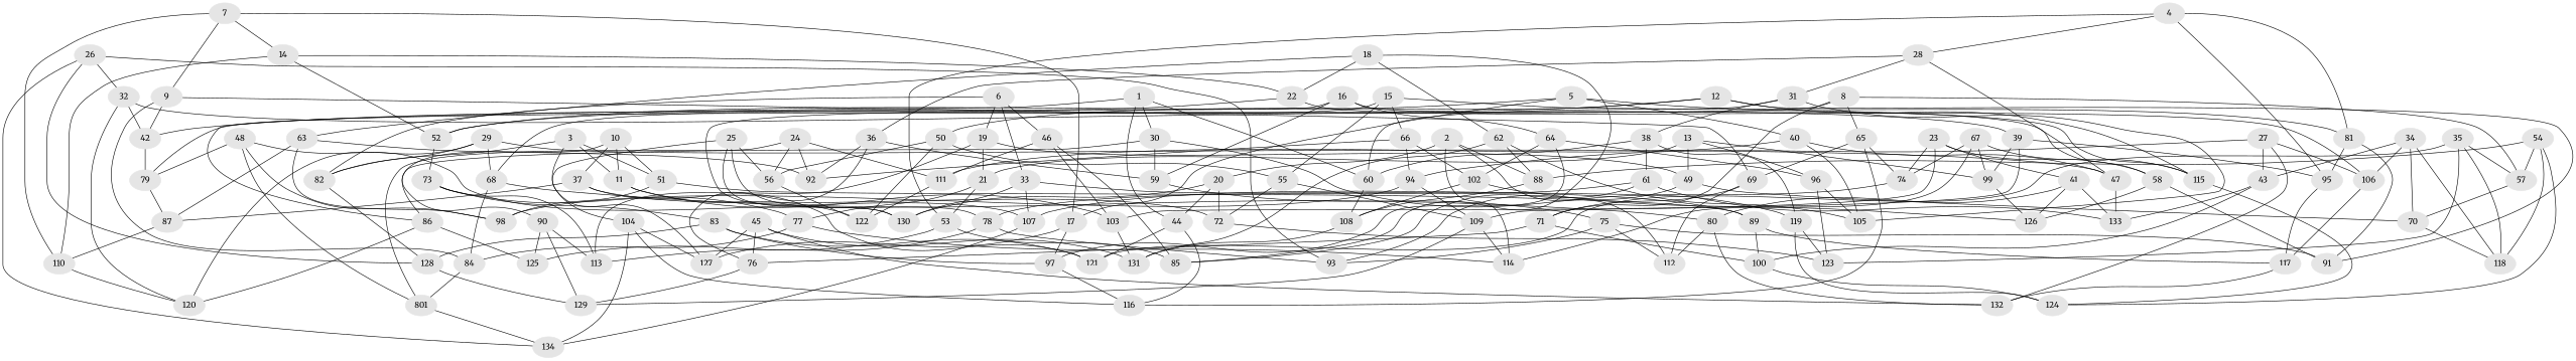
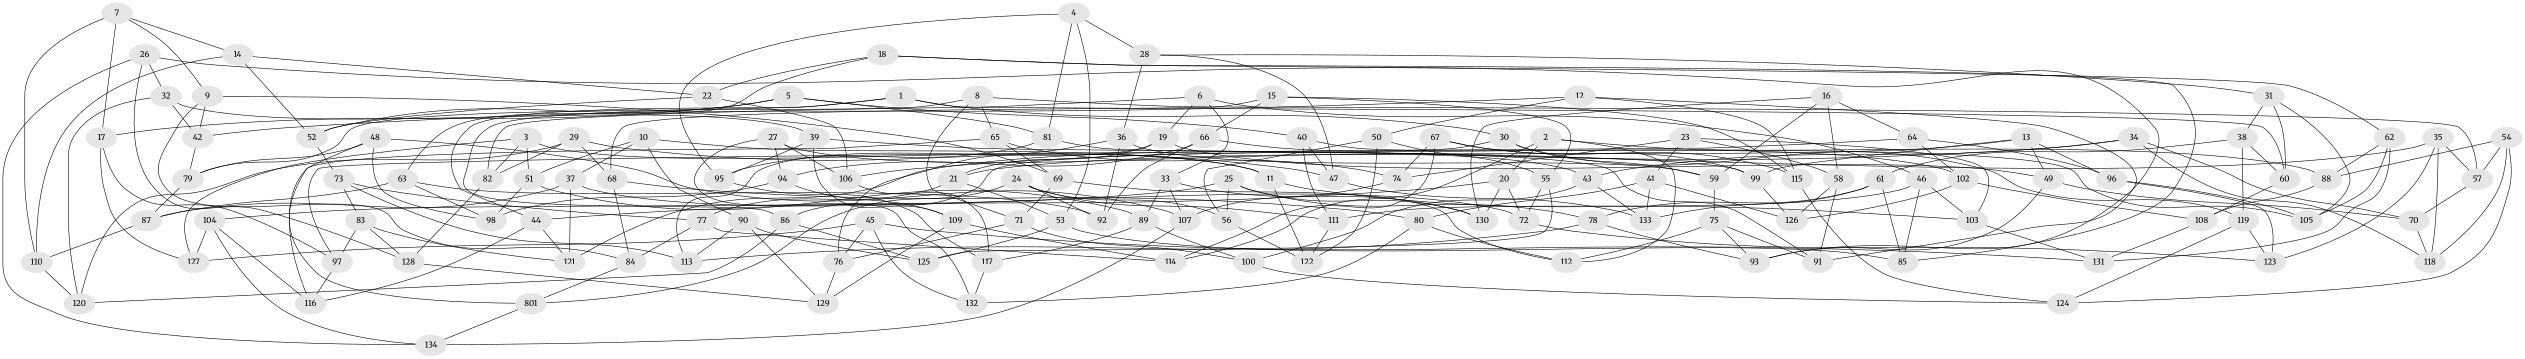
  graph {
    fontname=Merriweather
    node [color=gray90 fontname=Merriweather style=filled]
    edge [fontname=Merriweather]
    1
    30
    44
    60
    86
    59
    119
    121
    116
    108
    120
    125
    2
    20
    88
    112
    114
    130
    72
    3
    11
    51
    82
    127
    103
    122
    89
    98
    128
    4
    28
    53
    81
    95
    31
    36
    47
    85
    91
    117
    5
    17
    40
    52
    97
    111
    105
    73
    6
    19
    33
    46
    21
    49
    113
    107
    7
    9
    14
    110
    42
    69
    84
    22
    8
    57
    65
    71
    79
    70
    74
    76
    100
    87
    n75 [label=801]
    10
    37
    90
    129
    131
    12
    50
    115
    55
    56
    124
    13
    96
    99
    77
    93
    123
    126
    106
    15
    66
    68
    92
    94
    102
    80
    16
    58
    64
    75
    18
    62
    63
    23
    41
    133
    24
    134
    25
    78
    104
    26
    32
    39
    27
    43
    132
    109
    38
    29
    61
    34
    118
    35
    45
    48
    83
    54
    67
    1 -- 30
    1 -- 44
    1 -- 60
    1 -- 86
    30 -- 86
    30 -- 59
    30 -- 119
    44 -- 121
    44 -- 116
    60 -- 108
    86 -- 120
    86 -- 125
    59 -- 75
    119 -- 124
    119 -- 123
    108 -- 131
    2 -- 20
    2 -- 88
    2 -- 112
    2 -- 114
    20 -- 44
    20 -- 130
    20 -- 72
    88 -- 108
    72 -- 123
    3 -- 11
    3 -- 51
    3 -- 82
    3 -- 127
    11 -- 103
    11 -- 122
    51 -- 89
    51 -- 98
    82 -- 128
    103 -- 131
    89 -- 117
    89 -- 100
    128 -- 129
    4 -- 28
    4 -- 53
    4 -- 81
    4 -- 95
    28 -- 31
    28 -- 36
    28 -- 47
    53 -- 125
    53 -- 85
    81 -- 95
    81 -- 91
    95 -- 117
    31 -- 60
    31 -- 105
    31 -- 38
    36 -- 59
    36 -- 76
    36 -- 92
    47 -- 133
    117 -- 132
    5 -- 81
    5 -- 17
    5 -- 40
    5 -- 52
    17 -- 127
    17 -- 97
    40 -- 47
    40 -- 111
    40 -- 105
    52 -- 73
    97 -- 116
    111 -- 122
    73 -- 113
    73 -- 77
    73 -- 83
    6 -- 82
    6 -- 19
    6 -- 33
    6 -- 46
    19 -- 21
    19 -- 49
    19 -- 113
    33 -- 130
    33 -- 89
    33 -- 107
    46 -- 103
    46 -- 85
    46 -- 111
    21 -- 53
    21 -- 77
    49 -- 70
    49 -- 93
    107 -- 134
    7 -- 17
    7 -- 9
    7 -- 14
    7 -- 110
    9 -- 42
    9 -- 69
    9 -- 84
    14 -- 52
    14 -- 110
    14 -- 22
    110 -- 120
    42 -- 79
    69 -- 112
    69 -- 71
    84 -- n75
    22 -- 52
    22 -- 106
    8 -- 57
    8 -- 65
    8 -- 71
    8 -- 79
    57 -- 70
    65 -- 116
    65 -- 69
    65 -- 74
    71 -- 76
    71 -- 100
    79 -- 87
    70 -- 118
    74 -- 107
    76 -- 129
    100 -- 124
    87 -- 110
    n75 -- 134
    10 -- 11
    10 -- 51
    10 -- 37
    10 -- 90
    37 -- 121
    37 -- 72
    37 -- 87
    90 -- 125
    90 -- 113
    90 -- 129
    12 -- 91
    12 -- 42
    12 -- 50
    12 -- 115
    50 -- 122
    50 -- 55
    50 -- 56
    115 -- 124
-   55 -- 109
+   55 -- 125
    55 -- 72
    56 -- 122
    13 -- 21
    13 -- 49
    13 -- 96
    13 -- 99
    96 -- 105
    96 -- 123
    99 -- 126
    77 -- 114
    77 -- 84
    106 -- 117
    15 -- 115
    15 -- 55
    15 -- 66
    15 -- 68
    66 -- 92
    66 -- 94
    66 -- 102
    68 -- 84
    68 -- 80
    94 -- 98
    94 -- 109
    102 -- 108
    102 -- 126
    80 -- 112
    80 -- 132
    16 -- 59
    16 -- 130
    16 -- 58
    16 -- 64
    58 -- 91
    58 -- 126
    64 -- 97
    64 -- 96
    64 -- 102
    75 -- 112
    75 -- 91
    75 -- 93
    18 -- 85
    18 -- 22
    18 -- 62
    18 -- 63
    62 -- 88
    62 -- 105
    62 -- 131
    63 -- 98
    63 -- 87
    63 -- 92
    23 -- 103
    23 -- 74
    23 -- 58
    23 -- 41
    41 -- 126
    41 -- 80
    41 -- 133
    24 -- 111
    24 -- n75
    24 -- 56
    24 -- 92
    25 -- 130
    25 -- 56
    25 -- 78
    25 -- 104
    78 -- 113
    78 -- 93
    104 -- 116
    104 -- 127
    104 -- 134
    26 -- 128
    26 -- 93
    26 -- 134
    26 -- 32
    32 -- 120
    32 -- 42
    32 -- 39
    39 -- 95
    39 -- 99
    39 -- 109
    27 -- 106
    27 -- 94
    27 -- 43
    27 -- 132
    43 -- 100
    43 -- 133
    109 -- 114
    109 -- 129
    38 -- 60
    38 -- 119
    38 -- 61
    29 -- 120
    29 -- 82
    29 -- 47
    29 -- 68
    61 -- 85
    61 -- 133
    61 -- 78
    34 -- 70
    34 -- 106
    34 -- 43
    34 -- 118
    35 -- 121
    35 -- 57
    35 -- 123
    35 -- 118
    45 -- 127
    45 -- 76
    45 -- 131
    45 -- 132
    48 -- 98
    48 -- 107
    48 -- 79
    48 -- n75
    83 -- 121
    83 -- 128
    83 -- 97
    54 -- 88
    54 -- 57
    54 -- 124
    54 -- 118
    67 -- 114
    67 -- 74
    67 -- 115
    67 -- 99
  }
